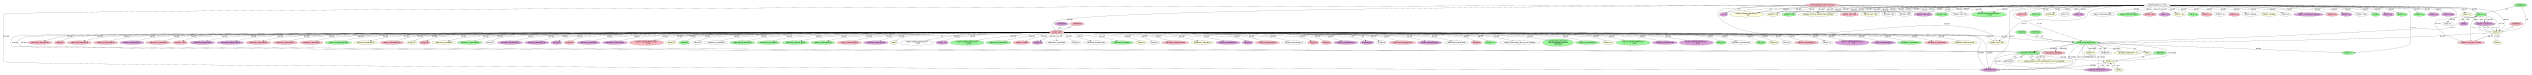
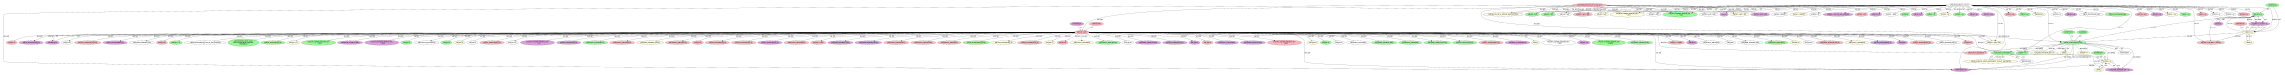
  digraph {
    fontname="Fira Sans"
    node [fillcolor=lightpink fontname="Fira Sans" style=filled]
    edge [arrowhead=onormal fontname="Fira Sans"]
    n1 [fillcolor=lightyellow label="(Call,tptr + 2)"]
    n2 [fillcolor=lightyellow label="(Literal,2)"]
    n3 [fillcolor=plum label="(Call,ipaddr_string(ndo, tptr + 2))"]
    n4 [fillcolor=plum label="(MethodReturn,RET)"]
    n5 [fillcolor=palegreen label="(Call,EXTRACT_16BITS(tptr))"]
    n6 [fillcolor=white label="(Identifier,tptr)"]
    n7 [fillcolor=lightyellow label="(Call,as_printf(ndo, astostr, sizeof(astostr), EXTRACT_16BITS(tptr)))"]
    n8 [label="(Call,tptr = pptr)"]
    n9 [fillcolor=palegreen label="(Call,ND_TCHECK2(tptr[0], len))"]
    n10 [label="(Call,EXTRACT_16BITS(tptr+6))"]
    n11 [label="(Call,tptr+2)"]
    n12 [label="(Call,ND_TCHECK2(tptr[0], 8))"]
    n13 [label="(Call,ND_TCHECK2(tptr[0], 4))"]
    n14 [fillcolor=plum label="(Call,ND_TCHECK2(tptr[0], 4))"]
    n15 [label="(Call,EXTRACT_16BITS(tptr+2))"]
    n16 [label="(Call,tptr += tlen)"]
    n17 [fillcolor=lightyellow label="(Call,tptr < pptr + len)"]
    n18 [fillcolor=plum label="(Call,ipaddr_string(ndo, tptr))"]
    n19 [fillcolor=plum label="(Call,ipaddr_string(ndo, tptr+2))"]
    n20 [label="(Call,EXTRACT_32BITS(tptr+4))"]
    n21 [label="(Call,EXTRACT_32BITS(tptr+2))"]
    n22 [label="(Call,EXTRACT_32BITS(tptr))"]
    n23 [fillcolor=palegreen label="(Call,ND_TCHECK2(tptr[0], tlen))"]
    n24 [fillcolor=lightyellow label="(Call,ND_TCHECK2(tptr[0], 8))"]
    n25 [label="(Call,ND_TCHECK2(tptr[0], 2))"]
    n26 [fillcolor=lightyellow label="(Call,tptr+4)"]
    n27 [label="(Call,tptr+2)"]
    n28 [fillcolor=lightyellow label="(Call,EXTRACT_32BITS(tptr))"]
    n29 [fillcolor=palegreen label="(Call,EXTRACT_24BITS(tptr+2))"]
    n30 [fillcolor=white label="(Call,tptr+6)"]
    n31 [fillcolor=plum label="(Call,ipaddr_string(ndo, tptr))"]
    n32 [fillcolor=plum label="(Call,ND_TCHECK2(tptr[0], 4))"]
    n33 [fillcolor=plum label="(Call,tptr+2)"]
    n34 [label="(Call,tptr+3)"]
    n35 [fillcolor=plum label="(Call,EXTRACT_32BITS(tptr))"]
    n36 [fillcolor=plum label="(Call,ipaddr_string(ndo, tptr))"]
    n37 [label="(Call,print_unknown_data(ndo, tptr, \"\n\t      \", tlen))"]
    n38 [fillcolor=lightyellow label="(Call,tptr+6)"]
    n39 [fillcolor=palegreen label="(Call,tptr+1)"]
    n40 [fillcolor=white label="(Call,tptr+6)"]
    n41 [fillcolor=white label="(Call,EXTRACT_16BITS(tptr))"]
    n42 [fillcolor=palegreen label="(Call,ipaddr_string(ndo, tptr))"]
    n43 [fillcolor=palegreen label="(Call,EXTRACT_16BITS(tptr))"]
    n44 [fillcolor=palegreen label="(Call,ipaddr_string(ndo, tptr+2))"]
    n45 [fillcolor=palegreen label="(Call,ND_TCHECK2(tptr[0], 8))"]
    n46 [label="(Call,ND_TCHECK2(tptr[0], 4))"]
    n47 [fillcolor=plum label="(Call,EXTRACT_16BITS(tptr+2))"]
    n48 [fillcolor=lightyellow label="(Block,)"]
    n49 [fillcolor=white label="(Call,print_unknown_data(ndo, tptr, \"\n\t    \", tlen))"]
    n50 [fillcolor=plum label="(Call,tptr +=8)"]
    n51 [fillcolor=palegreen label="(Call,print_unknown_data(ndo, tptr,\"\n\t      \", length))"]
    n52 [fillcolor=palegreen label="(Call,ipaddr_string(ndo, tptr))"]
    n53 [label="(Call,tptr += length)"]
    n54 [fillcolor=plum label="(Call,tptr+1)"]
    n55 [fillcolor=white label="(Call,EXTRACT_32BITS(tptr))"]
    n56 [fillcolor=white label="(Call,tptr+2)"]
    n57 [fillcolor=white label="(Call,ipaddr_string(ndo, tptr))"]
    n58 [fillcolor=palegreen label="(Call,EXTRACT_16BITS(tptr))"]
    n59 [fillcolor=lightyellow label="(Call,tptr+4)"]
    n60 [fillcolor=white label="(Call,tptr+6)"]
    n61 [label="(Call,ipaddr_string(ndo, tptr+4))"]
    n62 [fillcolor=lightyellow label="(Call,EXTRACT_32BITS(tptr))"]
    n63 [fillcolor=plum label="(Call,ND_TCHECK2(tptr[0], 4))"]
    n64 [fillcolor=plum label="(Call,tptr+2)"]
    n65 [label="(Call,ND_TCHECK2(tptr[0], 8))"]
    n66 [fillcolor=white label="(Call,ND_TCHECK2(tptr[0], 5))"]
    n67 [label="(Call,tptr+6)"]
    n68 [label="(Call,tptr-3)"]
    n69 [fillcolor=plum label="(Call,ND_TCHECK2(tptr[0], 3))"]
    n70 [fillcolor=plum label="(Identifier,pptr)"]
    n71 [label="(Call,EXTRACT_32BITS(tptr))"]
    n72 [fillcolor=white label="(Call,tptr+2)"]
    n73 [label="(Call,ND_TCHECK2(tptr[0], tlen))"]
    n74 [fillcolor=plum label="(Call,ND_TCHECK2(tptr[0], 8))"]
    n75 [fillcolor=white label="(Call,ipaddr_string(ndo, tptr))"]
    n76 [label="(Call,tptr+2)"]
    n77 [fillcolor=palegreen label="(Call,tptr += 3)"]
    n78 [fillcolor=white label="(Call,ND_TCHECK2(tptr[0], BGP_MP_NLRI_MINSIZE))"]
    n79 [fillcolor=palegreen label="(Call,tok2str(bgp_origin_values,\n\t\t\t\t\t\t\"Unknown Origin Typecode\",\n\t\t\t\t\t\ttptr[0]))"]
    n80 [fillcolor=palegreen label="(Call,ND_TCHECK2(tptr[0], 3))"]
    n81 [fillcolor=lightyellow label="(Call,tptr +=4)"]
    n82 [fillcolor=palegreen label="(Call,print_unknown_data(ndo, tptr, \"\n\t    \", tlen))"]
    n83 [fillcolor=plum label="(Call,ipaddr_string(ndo, tptr))"]
    n84 [fillcolor=plum label="(Call,print_unknown_data(ndo, tptr, \"\n\t    \", tlen))"]
    n85 [fillcolor=palegreen label="(Call,tptr+4)"]
    n86 [fillcolor=white label="(Call,EXTRACT_16BITS(tptr+6))"]
    n87 [fillcolor=palegreen label="(Call,tptr+7)"]
    n88 [fillcolor=lightyellow label="(Call,tptr+2)"]
    n89 [fillcolor=white label="(Call,tptr+2)"]
    n90 [label="(Call,ND_TCHECK2(tptr[0], 4))"]
    n91 [fillcolor=white label="(Call,tptr +=5)"]
    n92 [fillcolor=plum label="(Call,print_unknown_data(ndo, tptr, \"\n\t      \", 8))"]
    n93 [fillcolor=plum label="(Call,ND_TCHECK2(tptr[0], 4))"]
    n94 [fillcolor=palegreen label="(Call,EXTRACT_16BITS(tptr+4))"]
    n95 [label="(Call,EXTRACT_32BITS(tptr+2))"]
    n96 [fillcolor=lightyellow label="(Call,ipaddr_string(ndo, tptr+2))"]
    n97 [fillcolor=lightyellow label="(Call,tptr + 4)"]
    n98 [fillcolor=palegreen label="(Call,len == 6)"]
    n99 [fillcolor=white label="(Identifier,len)"]
    n100 [fillcolor=lightyellow label="(Call,ipaddr_string(ndo, tptr + 4))"]
    n101 [fillcolor=lightyellow label="(Block,)"]
    n102 [label="(MethodParameterIn,const u_char *pptr)"]
    n103 [label="(Call,tptr = pptr + len)"]
    n104 [fillcolor=lightyellow label="(Call,print_unknown_data(ndo, pptr, \"\n\t    \", len))"]
    n105 [fillcolor=palegreen label="(Call,pptr + len)"]
    n106 [fillcolor=white label="(Call,pptr + len)"]
    n107 [fillcolor=plum label="(Call,tptr < pptr + len)"]
    n108 [fillcolor=lightyellow label="(Call,pptr + len)"]
    n109 [fillcolor=lightyellow label="(Call,bgp_attr_get_as_size(ndo, atype, pptr, len))"]
    n110 [fillcolor=lightyellow label="(Call,tptr < pptr + len)"]
    n111 [fillcolor=white label="(Call,pptr + len)"]
    n112 [fillcolor=palegreen label="(Call,pptr + len)"]
    n113 [fillcolor=white label="(Call,tptr = pptr + len)"]
    n114 [fillcolor=palegreen label="(Call,print_unknown_data(ndo, pptr, \"\n\t    \", len))"]
    1000125 [fillcolor=plum]
    n116 [fillcolor=palegreen label="(Call,len != 8)"]
    n117 [fillcolor=plum label="(Literal,8)"]
    n118 [label="(Call,ndo->ndo_vflag > 1 && len)"]
    n119 [fillcolor=plum label="(Call,len != 6 && len != 8)"]
    n120 [fillcolor=lightyellow label="(Call,len != 6)"]
    n121 [fillcolor=lightyellow label="(Literal,6)"]
    n122 [fillcolor=white label="(MethodParameterIn,u_int len)"]
    n123 [label="(Call,len % 4)"]
    n124 [fillcolor=palegreen label="(Call,len % 4)"]
    n125 [fillcolor=lightyellow label="(Call,tlen=len)"]
    n126 [fillcolor=white label="(Call,len != 4)"]
    n127 [fillcolor=plum label="(Call,len % 8)"]
    n128 [fillcolor=white label="(Call,ND_TCHECK2(*pptr,len))"]
    n129 [fillcolor=palegreen label="(Call,ND_TCHECK2(*pptr,len))"]
    n130 [label="(Call,tlen = len)"]
    n131 [fillcolor=plum label="(Call,len > 12)"]
    n132 [fillcolor=lightyellow label="(Call,len -= 12)"]
    n133 [fillcolor=palegreen label="(Call,len < 2)"]
    n134 [label="(Call,len > 0)"]
    n135 [fillcolor=white label="(Call,len != 1)"]
    n136 [fillcolor=white label="(Call,len != 4)"]
    n137 [label="(Call,len != 0)"]
    n138 [fillcolor=white label="(Call,len < alenlen)"]
    n139 [fillcolor=lightyellow label="(Call,len -= alenlen)"]
    n140 [fillcolor=white label="(Call,len != 4)"]
    n141 [fillcolor=plum label="(Call,len == BGP_MP_NLRI_MINSIZE)"]
    n142 [label="(Call,len % 12)"]
    n143 [fillcolor=plum label="(Call,len != 8)"]
    n144 [fillcolor=white label="(Call,len -= alen)"]
    n145 [fillcolor=palegreen label="(Call,!len)"]
    n146 [fillcolor=plum label="(Call,len % 2)"]
    n147 [fillcolor=palegreen label="(Call,len < 4)"]
    n148 [fillcolor=lightyellow label="(Call,len -= 2)"]
    n149 [fillcolor=palegreen label="(Call,len == 0)"]
    n150 [fillcolor=plum label="(Call,len -=4)"]
    n151 [fillcolor=plum label="(Call,tlen = len)"]
    n152 [label="(Identifier,tlen)"]
    n153 [fillcolor=plum label="(Identifier,tptr)"]
    n154 [fillcolor=palegreen label="(Identifier,len)"]
    n155 [fillcolor=palegreen label="(Identifier,tptr)"]
    n156 [fillcolor=palegreen label="(Identifier,len)"]
    n157 [fillcolor=palegreen label="(Call,tptr[0])"]
    n158 [label="(Identifier,len)"]
    n1 -> n2 [label="CFG: "]
    n1 -> n3 [arrowhead=odot label="AST: "]
    n1 -> n4 [arrowhead=odot label="DDG: tptr"]
    n2 -> n1 [arrowhead=dot label="AST: "]
    n3 -> n1 [arrowhead=odot label="CFG: "]
    n5 -> n1 [arrowhead=dot label="DDG: tptr"]
    n5 -> n3 [label="DDG: tptr"]
    n5 -> n6 [arrowhead=odot label="CFG: "]
    n5 -> n7 [label="AST: "]
    n5 -> n7 [arrowhead=odot label="DDG: tptr"]
    n6 -> n5 [label="AST: "]
    n7 -> n5 [arrowhead=odot label="CFG: "]
    n8 -> n4 [arrowhead=odot label="DDG: pptr"]
    n8 -> n4 [arrowhead=dot label="DDG: tptr"]
    n8 -> n5 [label="DDG: tptr"]
    n8 -> n9 [arrowhead=dot label="DDG: tptr"]
    n8 -> n10 [arrowhead=dot label="DDG: tptr"]
    n8 -> n11 [arrowhead=odot label="DDG: tptr"]
    n8 -> n12 [arrowhead=dot label="DDG: tptr"]
    n8 -> n13 [arrowhead=odot label="DDG: tptr"]
    n8 -> n14 [label="DDG: tptr"]
    n8 -> n15 [label="DDG: tptr"]
    n8 -> n16 [arrowhead=dot label="DDG: tptr"]
    n8 -> n17 [label="DDG: tptr"]
    n8 -> n18 [arrowhead=dot label="DDG: tptr"]
    n8 -> n19 [arrowhead=dot label="DDG: tptr"]
    n8 -> n20 [arrowhead=dot label="DDG: tptr"]
    n8 -> n21 [label="DDG: tptr"]
    n8 -> n22 [label="DDG: tptr"]
    n8 -> n23 [arrowhead=odot label="DDG: tptr"]
    n8 -> n24 [arrowhead=dot label="DDG: tptr"]
    n8 -> n25 [arrowhead=odot label="DDG: tptr"]
    n8 -> n26 [label="DDG: tptr"]
    n8 -> n27 [arrowhead=dot label="DDG: tptr"]
    n8 -> n28 [arrowhead=dot label="DDG: tptr"]
    n8 -> n29 [label="DDG: tptr"]
    n8 -> n30 [label="DDG: tptr"]
    n8 -> n31 [label="DDG: tptr"]
    n8 -> n32 [arrowhead=odot label="DDG: tptr"]
    n8 -> n33 [arrowhead=dot label="DDG: tptr"]
    n8 -> n34 [label="DDG: tptr"]
    n8 -> n35 [arrowhead=odot label="DDG: tptr"]
    n8 -> n36 [label="DDG: tptr"]
    n8 -> n37 [arrowhead=dot label="DDG: tptr"]
    n8 -> n38 [arrowhead=odot label="DDG: tptr"]
    n8 -> n39 [arrowhead=odot label="DDG: tptr"]
    n8 -> n40 [label="DDG: tptr"]
    n8 -> n41 [arrowhead=odot label="DDG: tptr"]
    n8 -> n42 [label="DDG: tptr"]
    n8 -> n43 [label="DDG: tptr"]
    n8 -> n44 [arrowhead=dot label="DDG: tptr"]
    n8 -> n45 [arrowhead=dot label="DDG: tptr"]
    n8 -> n46 [label="DDG: tptr"]
    n8 -> n47 [label="DDG: tptr"]
    n8 -> n48 [label="AST: "]
    n8 -> n49 [label="DDG: tptr"]
    n8 -> n50 [label="DDG: tptr"]
    n8 -> n51 [label="DDG: tptr"]
    n8 -> n52 [label="DDG: tptr"]
    n8 -> n53 [arrowhead=odot label="DDG: tptr"]
    n8 -> n54 [arrowhead=dot label="DDG: tptr"]
    n8 -> n55 [arrowhead=odot label="DDG: tptr"]
    n8 -> n56 [arrowhead=odot label="DDG: tptr"]
    n8 -> n57 [arrowhead=dot label="DDG: tptr"]
    n8 -> n58 [arrowhead=dot label="DDG: tptr"]
    n8 -> n59 [arrowhead=odot label="DDG: tptr"]
    n8 -> n60 [arrowhead=odot label="DDG: tptr"]
    n8 -> n61 [label="DDG: tptr"]
    n8 -> n62 [arrowhead=dot label="DDG: tptr"]
    n8 -> n63 [arrowhead=dot label="DDG: tptr"]
    n8 -> n64 [arrowhead=dot label="DDG: tptr"]
    n8 -> n65 [arrowhead=odot label="DDG: tptr"]
    n8 -> n66 [arrowhead=odot label="DDG: tptr"]
    n8 -> n67 [arrowhead=dot label="DDG: tptr"]
    n8 -> n68 [label="DDG: tptr"]
    n8 -> n69 [arrowhead=dot label="DDG: tptr"]
    n8 -> n70 [arrowhead=dot label="CFG: "]
    n8 -> n71 [label="DDG: tptr"]
    n8 -> n72 [arrowhead=dot label="DDG: tptr"]
    n8 -> n73 [arrowhead=odot label="DDG: tptr"]
    n8 -> n74 [arrowhead=dot label="DDG: tptr"]
    n8 -> n75 [arrowhead=dot label="DDG: tptr"]
    n8 -> n76 [label="DDG: tptr"]
    n8 -> n77 [label="DDG: tptr"]
    n8 -> n78 [label="DDG: tptr"]
    n8 -> n79 [arrowhead=odot label="DDG: tptr"]
    n8 -> n80 [label="DDG: tptr"]
    n8 -> n81 [label="DDG: tptr"]
    n8 -> n82 [label="DDG: tptr"]
    n8 -> n83 [label="DDG: tptr"]
    n8 -> n84 [label="DDG: tptr"]
    n8 -> n85 [arrowhead=odot label="DDG: tptr"]
    n8 -> n86 [arrowhead=dot label="DDG: tptr"]
    n8 -> n87 [arrowhead=odot label="DDG: tptr"]
    n8 -> n88 [arrowhead=odot label="DDG: tptr"]
    n8 -> n89 [arrowhead=odot label="DDG: tptr"]
    n8 -> n90 [label="DDG: tptr"]
    n8 -> n91 [arrowhead=dot label="DDG: tptr"]
    n8 -> n92 [label="DDG: tptr"]
    n8 -> n93 [label="DDG: tptr"]
    n8 -> n94 [arrowhead=odot label="DDG: tptr"]
    n8 -> n95 [arrowhead=dot label="DDG: tptr"]
    n8 -> n96 [label="DDG: tptr"]
    n9 -> n1 [label="DDG: tptr[0]"]
    n9 -> n3 [label="DDG: tptr[0]"]
    n9 -> n4 [label="DDG: tptr[0]"]
    n9 -> n4 [arrowhead=odot label="DDG: ND_TCHECK2(tptr[0], len)"]
    n9 -> n5 [arrowhead=dot label="DDG: tptr[0]"]
    n9 -> n71 [arrowhead=dot label="DDG: tptr[0]"]
    n9 -> n97 [arrowhead=odot label="DDG: tptr[0]"]
    n9 -> n98 [label="DDG: len"]
    n9 -> n99 [arrowhead=odot label="CFG: "]
    n9 -> n100 [arrowhead=odot label="DDG: tptr[0]"]
    n9 -> n101 [arrowhead=dot label="AST: "]
    n70 -> n8 [arrowhead=dot label="AST: "]
    n99 -> n9 [arrowhead=odot label="AST: "]
    n102 -> n4 [label="DDG: pptr"]
    n102 -> n8 [label="DDG: pptr"]
    n102 -> n17 [arrowhead=odot label="DDG: pptr"]
    n102 -> n103 [arrowhead=odot label="DDG: pptr"]
    n102 -> n104 [arrowhead=odot label="DDG: pptr"]
    n102 -> n105 [label="DDG: pptr"]
    n102 -> n106 [arrowhead=dot label="DDG: pptr"]
    n102 -> n107 [label="DDG: pptr"]
    n102 -> n108 [arrowhead=odot label="DDG: pptr"]
    n102 -> n109 [arrowhead=dot label="DDG: pptr"]
    n102 -> n110 [arrowhead=dot label="DDG: pptr"]
    n102 -> n111 [arrowhead=odot label="DDG: pptr"]
    n102 -> n112 [arrowhead=odot label="DDG: pptr"]
    n102 -> n113 [arrowhead=odot label="DDG: pptr"]
    n102 -> n114 [arrowhead=dot label="DDG: pptr"]
    n102 -> 1000125 [arrowhead=odot label="AST: "]
    n116 -> n9 [arrowhead=dot label="DDG: len"]
    n116 -> n117 [arrowhead=odot label="CFG: "]
    n116 -> n118 [arrowhead=odot label="DDG: len"]
    n116 -> n119 [arrowhead=dot label="AST: "]
    n116 -> n119 [label="DDG: len"]
    n116 -> n119 [arrowhead=dot label="DDG: 8"]
    n117 -> n116 [label="AST: "]
    n119 -> n116 [arrowhead=odot label="CFG: "]
    n119 -> n120 [arrowhead=dot label="CFG: "]
    n120 -> n9 [arrowhead=odot label="DDG: len"]
    n120 -> n116 [label="DDG: len"]
    n120 -> n118 [label="DDG: len"]
    n120 -> n119 [arrowhead=odot label="AST: "]
    n120 -> n119 [label="DDG: len"]
    n120 -> n119 [arrowhead=odot label="DDG: 6"]
    n120 -> n121 [arrowhead=odot label="CFG: "]
    n121 -> n120 [label="AST: "]
    n122 -> n4 [label="DDG: len"]
    n122 -> n9 [arrowhead=dot label="DDG: len"]
    n122 -> n17 [arrowhead=dot label="DDG: len"]
    n122 -> n98 [arrowhead=dot label="DDG: len"]
    n122 -> n103 [arrowhead=dot label="DDG: len"]
    n122 -> n104 [arrowhead=dot label="DDG: len"]
    n122 -> n105 [arrowhead=odot label="DDG: len"]
    n122 -> n106 [arrowhead=odot label="DDG: len"]
    n122 -> n107 [label="DDG: len"]
    n122 -> n108 [label="DDG: len"]
    n122 -> n109 [label="DDG: len"]
    n122 -> n110 [arrowhead=odot label="DDG: len"]
    n122 -> n111 [arrowhead=dot label="DDG: len"]
    n122 -> n112 [label="DDG: len"]
    n122 -> n113 [arrowhead=odot label="DDG: len"]
    n122 -> n114 [arrowhead=dot label="DDG: len"]
    n122 -> 1000125 [arrowhead=dot label="AST: "]
    n122 -> n116 [label="DDG: len"]
    n122 -> n118 [arrowhead=odot label="DDG: len"]
    n122 -> n120 [arrowhead=dot label="DDG: len"]
    n122 -> n123 [arrowhead=dot label="DDG: len"]
    n122 -> n124 [arrowhead=odot label="DDG: len"]
    n122 -> n125 [arrowhead=dot label="DDG: len"]
    n122 -> n126 [arrowhead=odot label="DDG: len"]
    n122 -> n127 [label="DDG: len"]
    n122 -> n128 [arrowhead=dot label="DDG: len"]
    n122 -> n129 [label="DDG: len"]
    n122 -> n130 [label="DDG: len"]
    n122 -> n131 [label="DDG: len"]
    n122 -> n132 [arrowhead=dot label="DDG: len"]
    n122 -> n133 [arrowhead=odot label="DDG: len"]
    n122 -> n134 [arrowhead=dot label="DDG: len"]
-   n148 -> n135 [arrowhead=dot label="DDG: len"]
+   n122 -> n135 [arrowhead=dot label="DDG: len"]
    n122 -> n136 [arrowhead=odot label="DDG: len"]
    n122 -> n137 [arrowhead=odot label="DDG: len"]
    n122 -> n138 [arrowhead=dot label="DDG: len"]
    n122 -> n139 [label="DDG: len"]
    n122 -> n140 [arrowhead=dot label="DDG: len"]
    n122 -> n141 [arrowhead=dot label="DDG: len"]
    n122 -> n142 [arrowhead=odot label="DDG: len"]
    n122 -> n143 [arrowhead=dot label="DDG: len"]
    n122 -> n144 [arrowhead=odot label="DDG: len"]
    n122 -> n145 [arrowhead=odot label="DDG: len"]
    n122 -> n146 [arrowhead=dot label="DDG: len"]
    n122 -> n147 [arrowhead=dot label="DDG: len"]
    n122 -> n148 [arrowhead=dot label="DDG: len"]
    n122 -> n149 [label="DDG: len"]
    n122 -> n150 [arrowhead=odot label="DDG: len"]
    n122 -> n151 [label="DDG: len"]
    n152 -> n8 [arrowhead=odot label="CFG: "]
    n153 -> n8 [label="AST: "]
    n154 -> n116 [arrowhead=odot label="AST: "]
    n154 -> n120 [label="CFG: "]
    n155 -> n1 [label="AST: "]
    n156 -> n9 [label="CFG: "]
    n157 -> n9 [arrowhead=odot label="AST: "]
    n158 -> n120 [arrowhead=odot label="AST: "]
  }
